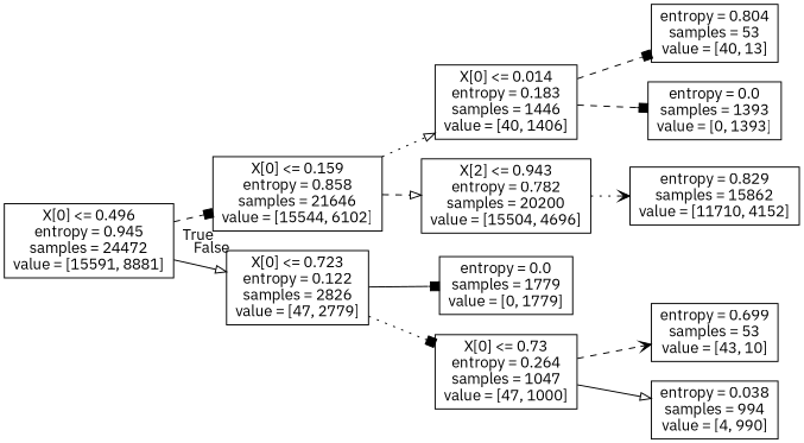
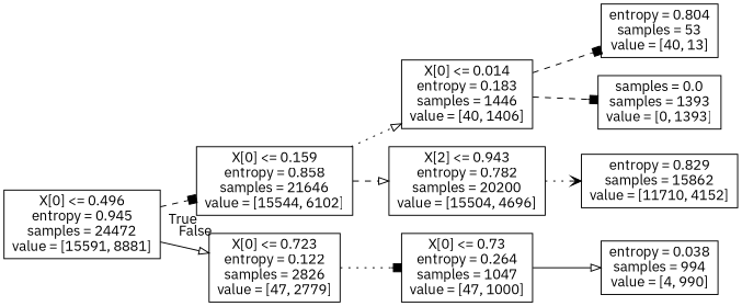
  digraph {
    fontname="IBM Plex Sans"
    rankdir=LR
    node [fontname="IBM Plex Sans" shape=box]
    edge [arrowhead=box fontname="IBM Plex Sans" style=dashed]
    n1 [label="X[0] <= 0.496\nentropy = 0.945\nsamples = 24472\nvalue = [15591, 8881]"]
    n2 [label="X[0] <= 0.159\nentropy = 0.858\nsamples = 21646\nvalue = [15544, 6102]"]
    n3 [label="X[0] <= 0.723\nentropy = 0.122\nsamples = 2826\nvalue = [47, 2779]"]
    n4 [label="X[0] <= 0.014\nentropy = 0.183\nsamples = 1446\nvalue = [40, 1406]"]
    n5 [label="X[2] <= 0.943\nentropy = 0.782\nsamples = 20200\nvalue = [15504, 4696]"]
-   n6 [label="entropy = 0.0\nsamples = 1779\nvalue = [0, 1779]"]
    n7 [label="X[0] <= 0.73\nentropy = 0.264\nsamples = 1047\nvalue = [47, 1000]"]
    n8 [label="entropy = 0.804\nsamples = 53\nvalue = [40, 13]"]
-   n9 [label="entropy = 0.0\nsamples = 1393\nvalue = [0, 1393]"]
+   n9 [label="samples = 0.0\nsamples = 1393\nvalue = [0, 1393]"]
    n10 [label="entropy = 0.829\nsamples = 15862\nvalue = [11710, 4152]"]
-   n11 [label="entropy = 0.699\nsamples = 53\nvalue = [43, 10]"]
    n12 [label="entropy = 0.038\nsamples = 994\nvalue = [4, 990]"]
    n1 -> n2 [headlabel=True labelangle=45 labeldistance=2.5]
    n1 -> n3 [arrowhead=onormal headlabel=False labelangle=-45 labeldistance=2.5 style=solid]
    n2 -> n4 [arrowhead=onormal style=dotted]
    n2 -> n5 [arrowhead=onormal]
-   n3 -> n6 [style=solid]
    n3 -> n7 [style=dotted]
    n4 -> n8
    n4 -> n9
    n5 -> n10 [arrowhead=vee style=dotted]
-   n7 -> n11 [arrowhead=vee]
    n7 -> n12 [arrowhead=onormal style=solid]
  }
